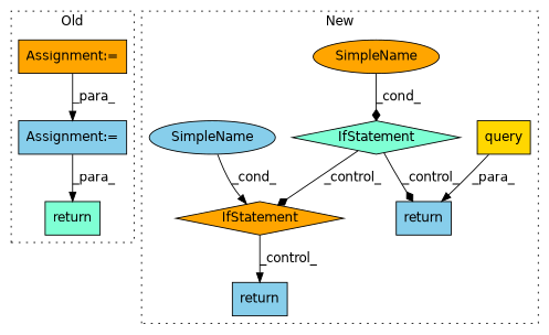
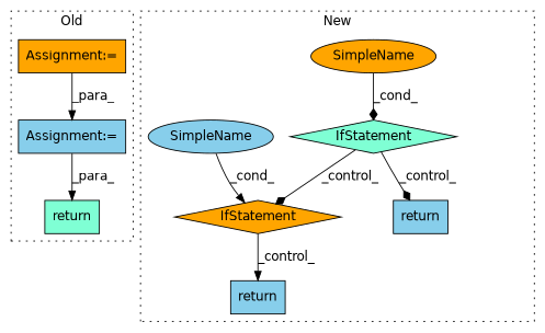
  digraph {
    fontname="DejaVu Sans"
    node [a=41 l=7 shape=box style=filled fillcolor=skyblue fontname="DejaVu Sans"]
    edge [arrowhead=normal fontname="DejaVu Sans"]
    n1 [label=return s=9472 fillcolor=aquamarine]
    n2 [a=7 l=1 label="Assignment:=" s=9284]
    n3 [a=7 l=1 label="Assignment:=" s=8947 fillcolor=orange]
-   n4 [a=32 l="6,1" label=query s="8740,8756" fillcolor=gold]
    n5 [label=return s=8931]
    n6 [a=42 label=SimpleName shape=ellipse fillcolor=orange l=""]
    n7 [label=return s=9436]
    n8 [a=25 l="10,2" label=IfStatement s="8864,8919" shape=diamond fillcolor=aquamarine]
    n9 [a=42 label=SimpleName shape=ellipse l=""]
    n10 [a=25 l="10,2" label=IfStatement s="8963,9010" shape=diamond fillcolor=orange]
    subgraph cluster_1 {
      label=Old
      style=dotted
      n1
      n2
      n3
    }
    subgraph cluster_2 {
      label=New
      style=dotted
-     n4
      n5
      n6
      n7
      n8
      n9
      n10
    }
    n2 -> n1 [label=_para_]
    n3 -> n2 [label=_para_]
-   n4 -> n5 [label=_para_]
    n6 -> n8 [label=_cond_ arrowhead=diamond]
    n8 -> n5 [label=_control_ arrowhead=diamond]
    n8 -> n10 [label=_control_ arrowhead=diamond]
    n9 -> n10 [label=_cond_]
    n10 -> n7 [label=_control_]
  }
